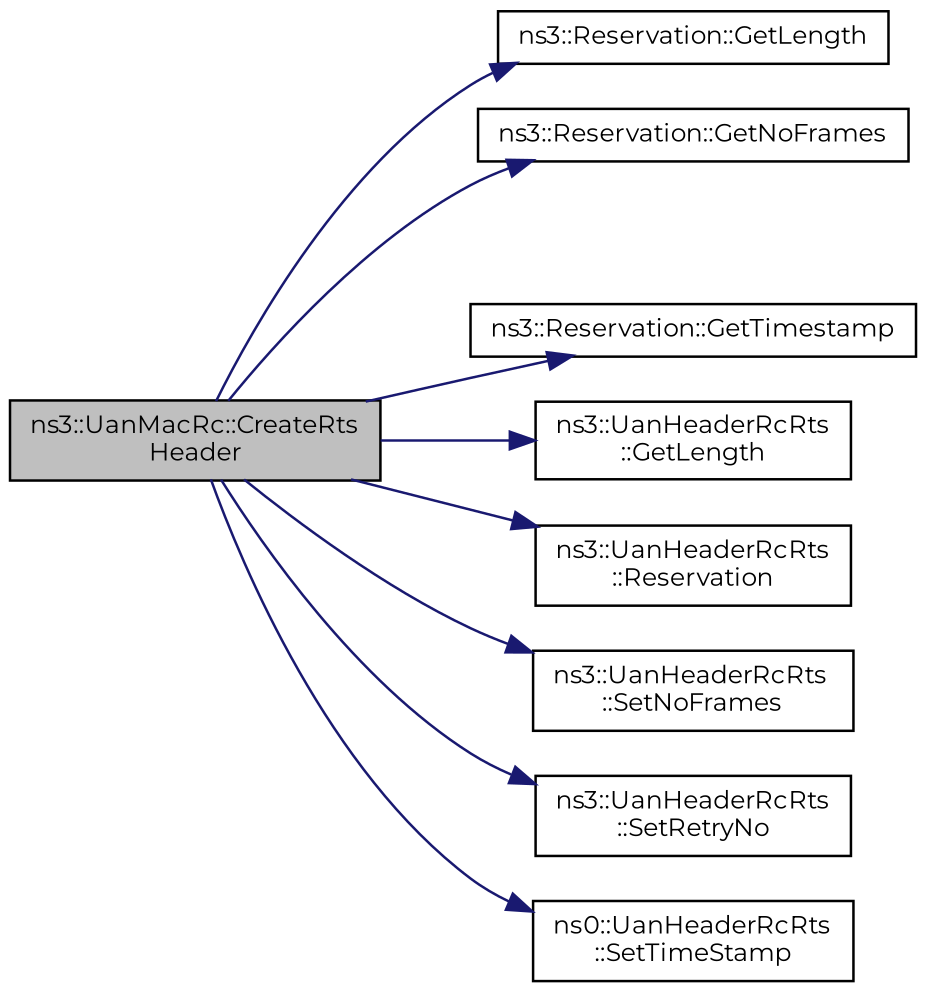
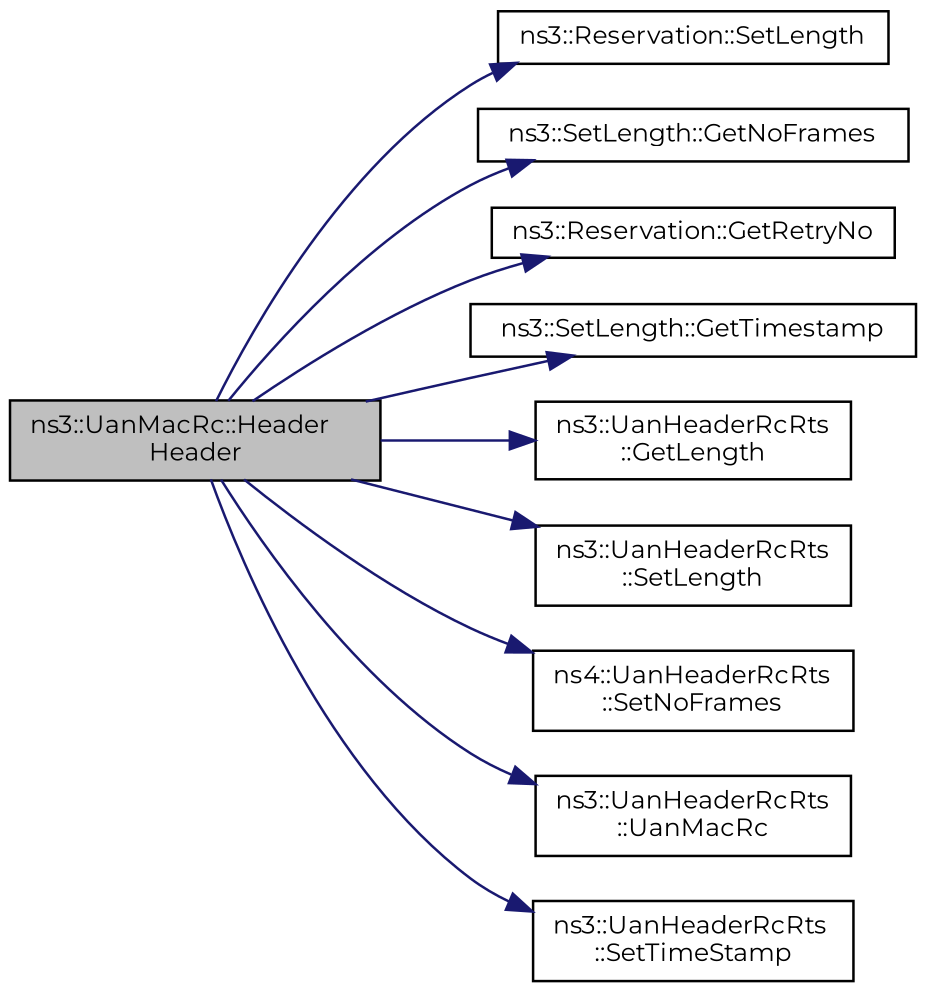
  digraph {
    fontname=Montserrat
    rankdir=LR
    node [color=black fillcolor=white fontname=Montserrat fontsize=10 shape=record style=filled]
    edge [color=midnightblue fontname=Montserrat fontsize=10 labelfontname=Helvetica labelfontsize=10 style=solid]
-   n1 [fillcolor=grey75 fontcolor=black height=0.2 label="ns3::UanMacRc::CreateRts\lHeader" width=0.4]
-   n2 [height=0.2 label="ns3::Reservation::GetLength" width=0.4]
-   n3 [height=0.2 label="ns3::Reservation::GetNoFrames" width=0.4]
-   n5 [height=0.2 label="ns3::Reservation::GetTimestamp" width=0.4]
+   n1 [fillcolor=grey75 fontcolor=black height=0.2 label="ns3::UanMacRc::Header\lHeader" width=0.4]
+   n2 [height=0.2 label="ns3::Reservation::SetLength" width=0.4]
+   n3 [height=0.2 label="ns3::SetLength::GetNoFrames" width=0.4]
+   n4 [height=0.2 label="ns3::Reservation::GetRetryNo" width=0.4]
+   n5 [height=0.2 label="ns3::SetLength::GetTimestamp" width=0.4]
    n6 [height=0.2 label="ns3::UanHeaderRcRts\l::GetLength" width=0.4]
-   n7 [height=0.2 label="ns3::UanHeaderRcRts\l::Reservation" width=0.4]
-   n8 [height=0.2 label="ns3::UanHeaderRcRts\l::SetNoFrames" width=0.4]
-   n9 [height=0.2 label="ns3::UanHeaderRcRts\l::SetRetryNo" width=0.4]
-   n10 [height=0.2 label="ns0::UanHeaderRcRts\l::SetTimeStamp" width=0.4]
+   n7 [height=0.2 label="ns3::UanHeaderRcRts\l::SetLength" width=0.4]
+   n8 [height=0.2 label="ns4::UanHeaderRcRts\l::SetNoFrames" width=0.4]
+   n9 [height=0.2 label="ns3::UanHeaderRcRts\l::UanMacRc" width=0.4]
+   n10 [height=0.2 label="ns3::UanHeaderRcRts\l::SetTimeStamp" width=0.4]
    n1 -> n2
    n1 -> n3
+   n1 -> n4
    n1 -> n5
    n1 -> n6
    n1 -> n7
    n1 -> n8
    n1 -> n9
    n1 -> n10
  }
